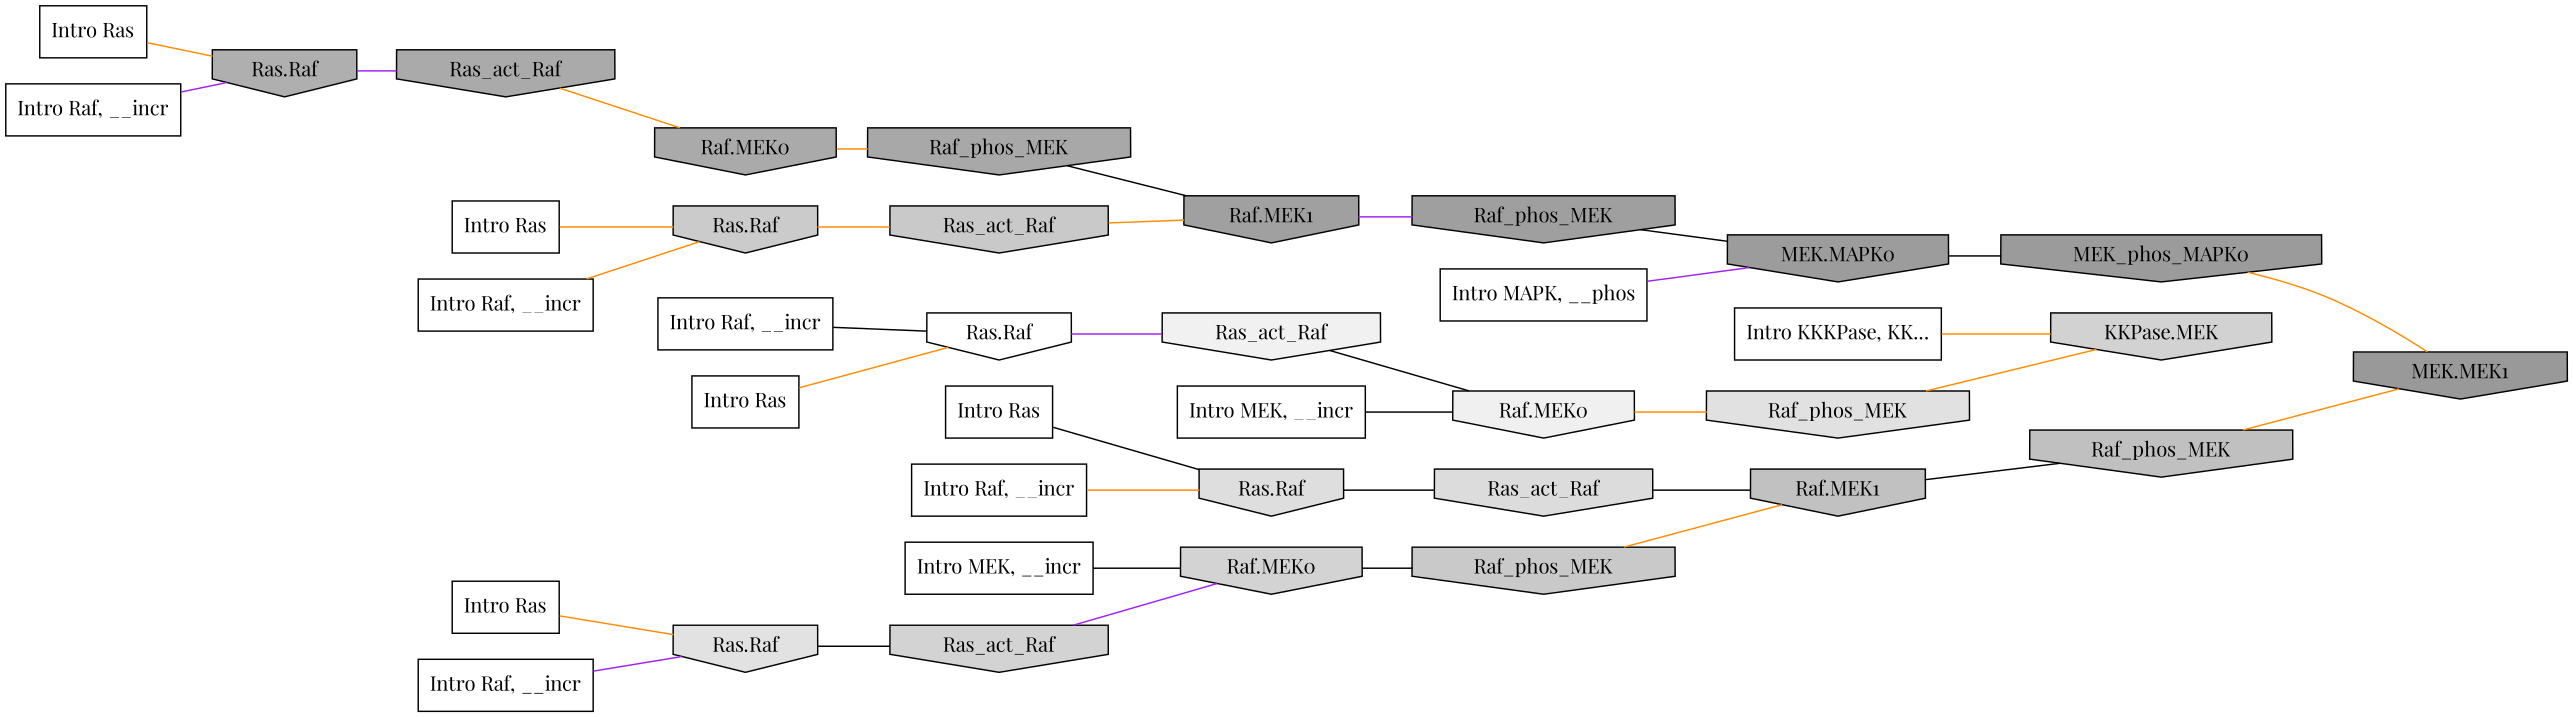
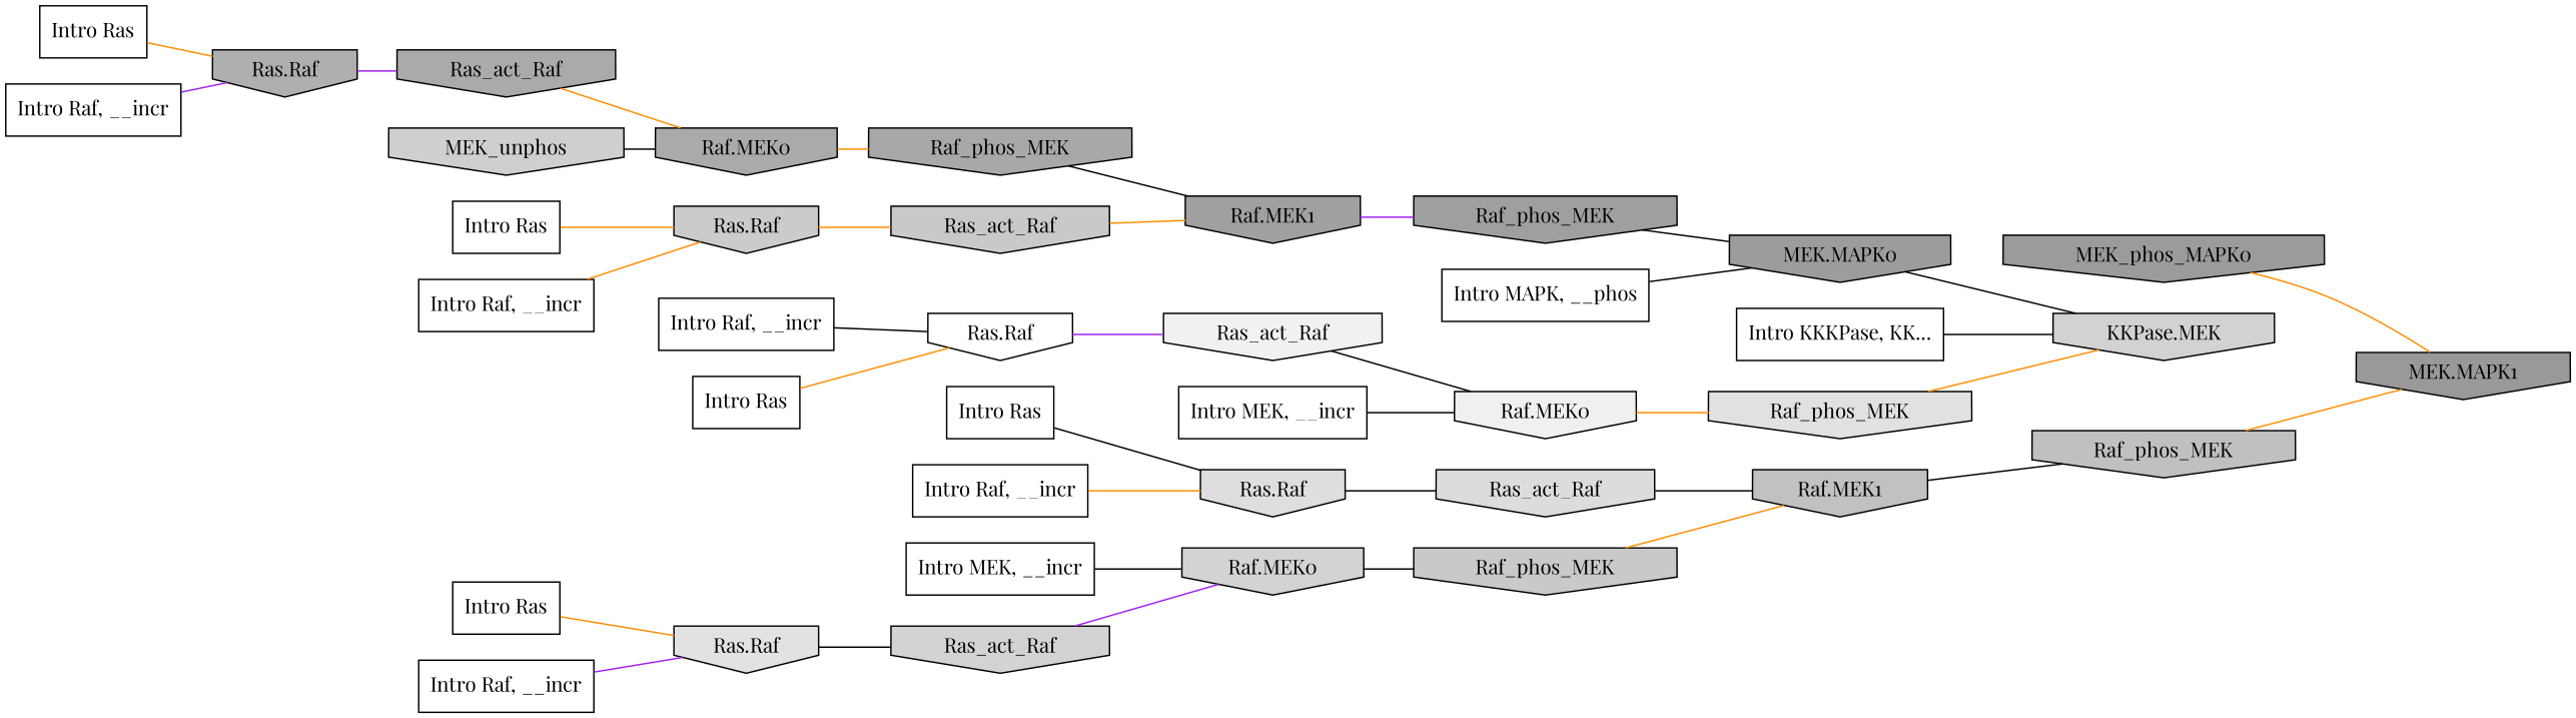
  digraph {
    fontname="Playfair Display"
    rankdir=LR
    ranksep=0.30
    node [fillcolor="0.000 0.000 1.000" fontname="Playfair Display" shape=invhouse style=filled]
    edge [color=black dir=none fontname="Playfair Display"]
    n1 [label="Intro Ras" shape=rectangle]
    n2 [fillcolor="0.000 0.000 0.868" label="Ras.Raf"]
    n3 [fillcolor="0.000 0.000 0.861" label=Ras_act_Raf]
    n4 [label="Intro Ras" shape=rectangle]
    n5 [fillcolor="0.000 0.000 0.684" label="Ras.Raf"]
    n6 [fillcolor="0.000 0.000 0.667" label=Ras_act_Raf]
    n7 [label="Intro Ras" shape=rectangle]
    n8 [label="Ras.Raf"]
    n9 [fillcolor="0.000 0.000 0.945" label=Ras_act_Raf]
    n10 [label="Intro Ras" shape=rectangle]
    n11 [fillcolor="0.000 0.000 0.883" label="Ras.Raf"]
    n12 [fillcolor="0.000 0.000 0.825" label=Ras_act_Raf]
    n13 [label="Intro Ras" shape=rectangle]
    n14 [fillcolor="0.000 0.000 0.794" label="Ras.Raf"]
    n15 [fillcolor="0.000 0.000 0.786" label=Ras_act_Raf]
    n16 [label="Intro Raf, __incr" shape=rectangle]
    n17 [label="Intro Raf, __incr" shape=rectangle]
    n18 [label="Intro Raf, __incr" shape=rectangle]
    n19 [label="Intro Raf, __incr" shape=rectangle]
    n20 [label="Intro Raf, __incr" shape=rectangle]
    n21 [label="Intro MEK, __incr" shape=rectangle]
    n22 [fillcolor="0.000 0.000 0.939" label="Raf.MEK0"]
    n23 [fillcolor="0.000 0.000 0.882" label=Raf_phos_MEK]
    n24 [label="Intro MEK, __incr" shape=rectangle]
    n25 [fillcolor="0.000 0.000 0.825" label="Raf.MEK0"]
    n26 [fillcolor="0.000 0.000 0.786" label=Raf_phos_MEK]
    n27 [label="Intro MAPK, __phos" shape=rectangle]
    n28 [fillcolor="0.000 0.000 0.610" label="MEK.MAPK0"]
    n29 [fillcolor="0.000 0.000 0.606" label=MEK_phos_MAPK0]
    n30 [label="Intro KKKPase, KK..." shape=rectangle]
    n31 [fillcolor="0.000 0.000 0.823" label="KKPase.MEK"]
    n32 [fillcolor="0.000 0.000 0.756" label="Raf.MEK1"]
    n33 [fillcolor="0.000 0.000 0.751" label=Raf_phos_MEK]
+   n34 [fillcolor="0.000 0.000 0.810" label=MEK_unphos]
    n35 [fillcolor="0.000 0.000 0.667" label="Raf.MEK0"]
    n36 [fillcolor="0.000 0.000 0.658" label=Raf_phos_MEK]
    n37 [fillcolor="0.000 0.000 0.627" label="Raf.MEK1"]
    n38 [fillcolor="0.000 0.000 0.623" label=Raf_phos_MEK]
-   n39 [fillcolor="0.000 0.000 0.601" label="MEK.MEK1"]
+   n39 [fillcolor="0.000 0.000 0.601" label="MEK.MAPK1"]
    n1 -> n2
    n2 -> n3
    n3 -> n32
    n4 -> n5 [color=darkorange]
    n5 -> n6 [color=purple]
    n6 -> n35 [color=darkorange]
    n7 -> n8 [color=darkorange]
    n8 -> n9 [color=purple]
    n9 -> n22
    n10 -> n11 [color=darkorange]
    n11 -> n12
    n12 -> n25 [color=purple]
    n13 -> n14 [color=darkorange]
    n14 -> n15 [color=darkorange]
    n15 -> n37 [color=darkorange]
    n16 -> n14 [color=darkorange]
    n17 -> n8
    n18 -> n2 [color=darkorange]
    n19 -> n11 [color=purple]
    n20 -> n5 [color=purple]
    n21 -> n22
    n22 -> n23 [color=darkorange]
    n23 -> n31 [color=darkorange]
    n24 -> n25
    n25 -> n26
    n26 -> n32 [color=darkorange]
-   n27 -> n28 [color=purple]
-   n28 -> n29
+   n27 -> n28
+   n28 -> n31
    n29 -> n39 [color=darkorange]
-   n30 -> n31 [color=darkorange]
+   n30 -> n31
    n32 -> n33
    n33 -> n39 [color=darkorange]
+   n34 -> n35
    n35 -> n36 [color=darkorange]
    n36 -> n37
    n37 -> n38 [color=purple]
    n38 -> n28
  }
